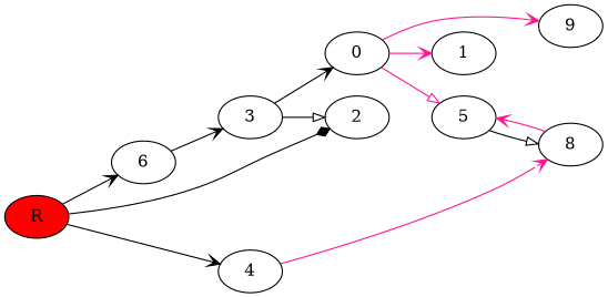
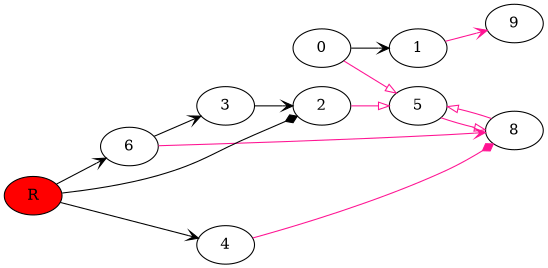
  digraph {
    rankdir=LR
    edge [arrowhead=vee color=deeppink]
    2
    5
    8
    3
    n5 [label=0]
    1
    9
    4
    6
    R [fillcolor="#ff0000" style=filled]
-   5 -> 8 [arrowhead=onormal color=black]
-   8 -> 5
-   3 -> 2 [arrowhead=onormal color=black]
-   3 -> n5 [color=black]
+   2 -> 5 [arrowhead=onormal]
+   5 -> 8 [arrowhead=onormal]
+   8 -> 5 [arrowhead=onormal]
+   3 -> 2 [color=black]
    n5 -> 5 [arrowhead=onormal]
-   n5 -> 1
-   n5 -> 9
-   4 -> 8
+   n5 -> 1 [color=black]
+   1 -> 9
+   4 -> 8 [arrowhead=diamond]
+   6 -> 8
    6 -> 3 [color=black]
    R -> 2 [arrowhead=diamond color=black]
    R -> 4 [color=black]
    R -> 6 [color=black]
  }
